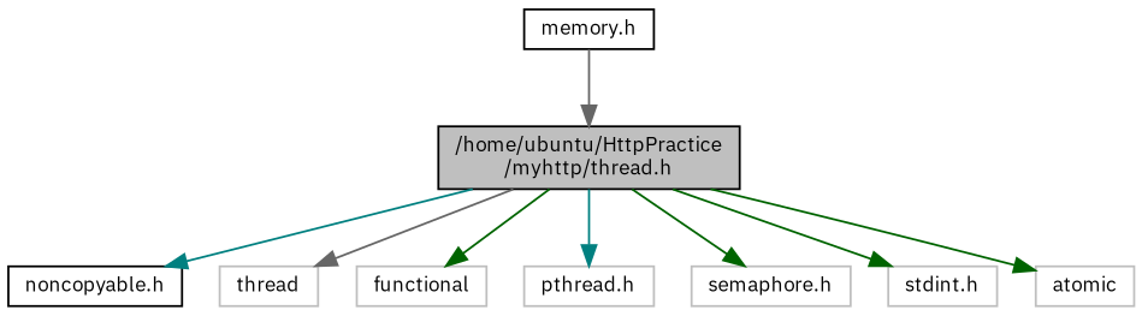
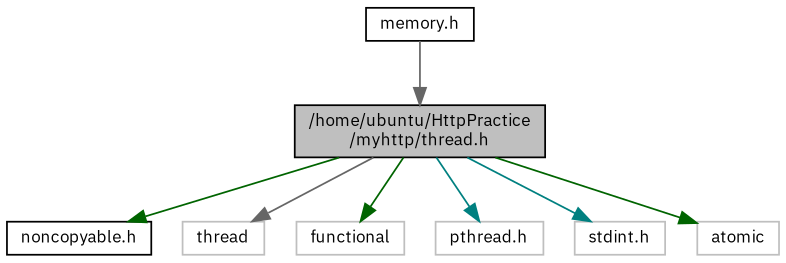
  digraph {
    fontname="IBM Plex Sans"
    node [color=grey75 fillcolor=white fontname="IBM Plex Sans" fontsize=10 shape=record style=filled]
    edge [color=darkgreen fontname="IBM Plex Sans" fontsize=10 labelfontname=Helvetica labelfontsize=10 style=solid]
    n1 [color=black fillcolor=grey75 fontcolor=black height=0.2 label="/home/ubuntu/HttpPractice\l/myhttp/thread.h" width=0.4]
    n2 [color=black height=0.2 label="noncopyable.h" width=0.4]
    n3 [height=0.2 label=thread width=0.4]
    n4 [height=0.2 label=functional width=0.4]
    n5 [height=0.2 label="pthread.h" width=0.4]
-   n6 [height=0.2 label="semaphore.h" width=0.4]
    n7 [height=0.2 label="stdint.h" width=0.4]
    n8 [height=0.2 label=atomic width=0.4]
    n9 [color=black height=0.2 label="memory.h" width=0.4]
-   n1 -> n2 [color=teal]
+   n1 -> n2
    n1 -> n3 [color=gray40]
    n1 -> n4
    n1 -> n5 [color=teal]
-   n1 -> n6
-   n1 -> n7
+   n1 -> n7 [color=teal]
    n1 -> n8
    n9 -> n1 [color=gray40]
  }
